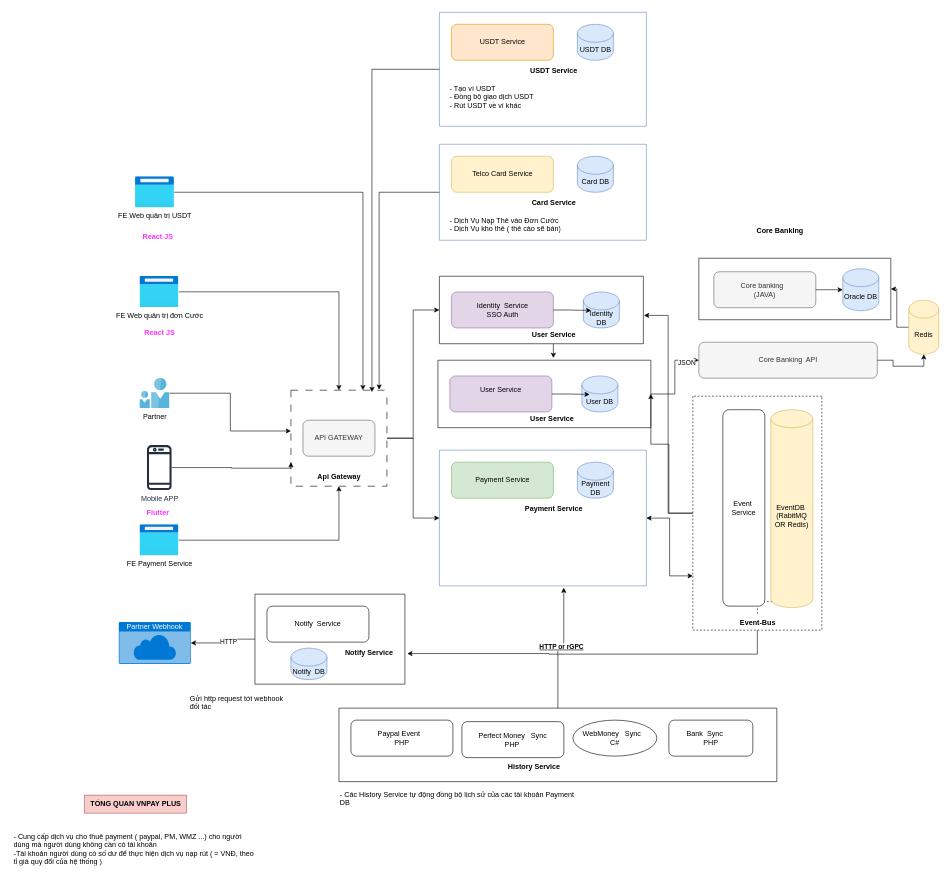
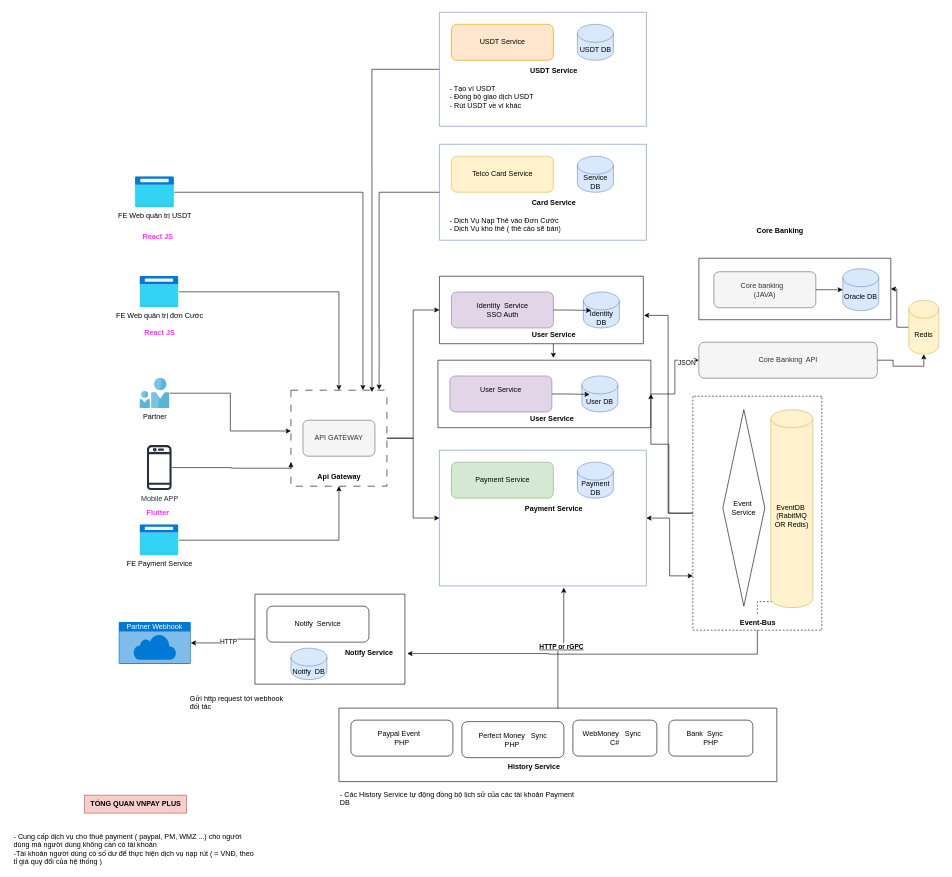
  <mxCell id="0" />
  <mxCell id="1" parent="0" />
  <mxCell id="2" style="edgeStyle=orthogonalEdgeStyle;rounded=0;orthogonalLoop=1;jettySize=auto;html=1;entryX=0;entryY=0.5;entryDx=0;entryDy=0;" parent="1" source="4" target="12" edge="1"><mxGeometry relative="1" as="geometry" /></mxCell>
  <mxCell id="3" style="edgeStyle=orthogonalEdgeStyle;rounded=0;orthogonalLoop=1;jettySize=auto;html=1;entryX=0;entryY=0.5;entryDx=0;entryDy=0;" parent="1" source="4" target="19" edge="1"><mxGeometry relative="1" as="geometry" /></mxCell>
  <mxCell id="4" value="API GATEWAY" style="swimlane;startSize=0;fontColor=none;noLabel=1;dashed=1;dashPattern=12 12;" parent="1" vertex="1"><mxGeometry x="484" y="650" width="160" height="160" as="geometry" /></mxCell>
  <mxCell id="5" value="API GATEWAY" style="rounded=1;whiteSpace=wrap;html=1;fillColor=#f5f5f5;fontColor=#333333;strokeColor=#666666;" parent="4" vertex="1"><mxGeometry x="20" y="50" width="120" height="60" as="geometry" /></mxCell>
  <mxCell id="6" value="&lt;b&gt;Api Gateway&lt;br&gt;&lt;/b&gt;" style="text;html=1;align=center;verticalAlign=middle;resizable=0;points=[];autosize=1;strokeColor=none;fillColor=none;" parent="4" vertex="1"><mxGeometry x="35" y="130" width="90" height="30" as="geometry" /></mxCell>
  <mxCell id="7" value="Core Banking&amp;nbsp; API" style="rounded=1;whiteSpace=wrap;html=1;fillColor=#f5f5f5;strokeColor=#666666;fontColor=#333333;" parent="1" vertex="1"><mxGeometry x="1164" y="570" width="297.5" height="60" as="geometry" /></mxCell>
  <mxCell id="8" value="Post" style="swimlane;startSize=0;rounded=1;shadow=0;fontColor=none;labelBackgroundColor=none;noLabel=1;" parent="1" vertex="1"><mxGeometry x="1164" y="430" width="320" height="102.5" as="geometry" /></mxCell>
  <mxCell id="9" value="&lt;div&gt;Core banking&lt;span style=&quot;white-space: pre;&quot;&gt;&#09;&lt;/span&gt;&lt;/div&gt;&lt;div&gt;&lt;span style=&quot;white-space: pre;&quot;&gt;(JAVA)&lt;br&gt;&lt;/span&gt;&lt;/div&gt;" style="rounded=1;whiteSpace=wrap;html=1;fillColor=#f5f5f5;strokeColor=#666666;fontColor=#333333;" parent="8" vertex="1"><mxGeometry x="25" y="22.5" width="170" height="60" as="geometry" /></mxCell>
  <mxCell id="10" value="Oracle DB" style="shape=cylinder3;whiteSpace=wrap;html=1;boundedLbl=1;backgroundOutline=1;size=15;fillColor=#dae8fc;strokeColor=#6c8ebf;" parent="8" vertex="1"><mxGeometry x="240" y="17.5" width="60" height="70" as="geometry" /></mxCell>
  <mxCell id="11" value="" style="edgeStyle=orthogonalEdgeStyle;rounded=0;orthogonalLoop=1;jettySize=auto;html=1;" parent="8" source="9" target="10" edge="1"><mxGeometry relative="1" as="geometry" /></mxCell>
  <mxCell id="12" value="Post" style="swimlane;startSize=0;rounded=1;shadow=0;fontColor=none;labelBackgroundColor=none;noLabel=1;" parent="1" vertex="1"><mxGeometry x="731.5" y="460" width="340" height="112.5" as="geometry" /></mxCell>
  <mxCell id="13" style="edgeStyle=orthogonalEdgeStyle;rounded=0;orthogonalLoop=1;jettySize=auto;html=1;" parent="12" source="14" edge="1"><mxGeometry relative="1" as="geometry"><mxPoint x="190" y="136.25" as="targetPoint" /></mxGeometry></mxCell>
  <mxCell id="14" value="&lt;b&gt;User Service&lt;br&gt;&lt;/b&gt;" style="text;html=1;align=center;verticalAlign=middle;resizable=0;points=[];autosize=1;strokeColor=none;fillColor=none;" parent="12" vertex="1"><mxGeometry x="140" y="82.5" width="100" height="30" as="geometry" /></mxCell>
  <mxCell id="15" value="&lt;div&gt;Identity&amp;nbsp; Service&lt;/div&gt;&lt;div&gt;SSO Auth &lt;br&gt;&lt;/div&gt;" style="rounded=1;whiteSpace=wrap;html=1;fillColor=#e1d5e7;strokeColor=#9673a6;" parent="12" vertex="1"><mxGeometry x="20" y="26.25" width="170" height="60" as="geometry" /></mxCell>
  <mxCell id="16" value="Identity DB" style="shape=cylinder3;whiteSpace=wrap;html=1;boundedLbl=1;backgroundOutline=1;size=15;fillColor=#dae8fc;strokeColor=#6c8ebf;" parent="12" vertex="1"><mxGeometry x="240" y="26.25" width="60" height="60" as="geometry" /></mxCell>
  <mxCell id="17" style="edgeStyle=orthogonalEdgeStyle;rounded=0;orthogonalLoop=1;jettySize=auto;html=1;entryX=0.217;entryY=0.513;entryDx=0;entryDy=0;entryPerimeter=0;" parent="12" source="15" target="16" edge="1"><mxGeometry relative="1" as="geometry" /></mxCell>
  <mxCell id="18" style="edgeStyle=orthogonalEdgeStyle;rounded=0;orthogonalLoop=1;jettySize=auto;html=1;entryX=0;entryY=0.768;entryDx=0;entryDy=0;startArrow=classic;startFill=1;entryPerimeter=0;" parent="1" source="19" target="24" edge="1"><mxGeometry relative="1" as="geometry"><Array as="points" /></mxGeometry></mxCell>
  <mxCell id="19" value="Post" style="swimlane;startSize=0;rounded=1;shadow=0;labelBackgroundColor=none;noLabel=1;fillColor=#dae8fc;strokeColor=#6c8ebf;" parent="1" vertex="1"><mxGeometry x="731.5" y="750" width="345" height="226.25" as="geometry" /></mxCell>
  <mxCell id="20" value="&lt;b&gt;Payment Service&lt;br&gt;&lt;/b&gt;" style="text;html=1;align=center;verticalAlign=middle;resizable=0;points=[];autosize=1;strokeColor=none;fillColor=none;" parent="19" vertex="1"><mxGeometry x="130" y="82.5" width="120" height="30" as="geometry" /></mxCell>
  <mxCell id="21" value="Payment Service" style="rounded=1;whiteSpace=wrap;html=1;fillColor=#d5e8d4;strokeColor=#82b366;" parent="19" vertex="1"><mxGeometry x="20" y="20" width="170" height="60" as="geometry" /></mxCell>
  <mxCell id="22" value="Payment DB" style="shape=cylinder3;whiteSpace=wrap;html=1;boundedLbl=1;backgroundOutline=1;size=15;fillColor=#dae8fc;strokeColor=#6c8ebf;" parent="19" vertex="1"><mxGeometry x="230" y="20" width="60" height="60" as="geometry" /></mxCell>
  <mxCell id="23" style="edgeStyle=orthogonalEdgeStyle;rounded=0;orthogonalLoop=1;jettySize=auto;html=1;entryX=1;entryY=0.5;entryDx=0;entryDy=0;" parent="1" source="24" target="60" edge="1"><mxGeometry relative="1" as="geometry"><Array as="points"><mxPoint x="1114" y="855" /><mxPoint x="1114" y="740" /></Array></mxGeometry></mxCell>
  <mxCell id="24" value="Post" style="swimlane;startSize=0;rounded=1;shadow=0;fontColor=none;labelBackgroundColor=none;noLabel=1;dashed=1;" parent="1" vertex="1"><mxGeometry x="1154" y="660" width="215" height="390" as="geometry" /></mxCell>
  <mxCell id="25" value="" style="edgeStyle=orthogonalEdgeStyle;rounded=0;orthogonalLoop=1;jettySize=auto;html=1;dashed=1;" parent="24" source="26" target="27" edge="1"><mxGeometry relative="1" as="geometry" /></mxCell>
  <mxCell id="26" value="&lt;b&gt;Event-Bus&lt;/b&gt;" style="text;html=1;align=center;verticalAlign=middle;resizable=0;points=[];autosize=1;strokeColor=none;fillColor=none;" parent="24" vertex="1"><mxGeometry x="67.5" y="362.5" width="80" height="30" as="geometry" /></mxCell>
  <mxCell id="27" value="&lt;div&gt;EventDB&amp;nbsp;&lt;/div&gt;&lt;div&gt;(RabitMQ OR Redis)&lt;/div&gt;" style="shape=cylinder3;whiteSpace=wrap;html=1;boundedLbl=1;backgroundOutline=1;size=15;fillColor=#fff2cc;strokeColor=#d6b656;" parent="24" vertex="1"><mxGeometry x="130" y="22.5" width="70" height="330" as="geometry" /></mxCell>
- <mxCell id="28" value="Event&amp;nbsp; Service" style="rounded=1;whiteSpace=wrap;html=1;" parent="24" vertex="1"><mxGeometry x="50" y="22.5" width="70" height="327.5" as="geometry" /></mxCell>
+ <mxCell id="28" value="Event&amp;nbsp; Service" style="rhombus;whiteSpace=wrap;html=1;" parent="24" vertex="1"><mxGeometry x="50" y="22.5" width="70" height="327.5" as="geometry" /></mxCell>
  <mxCell id="29" value="TỔNG QUAN VNPAY PLUS" style="text;html=1;align=center;verticalAlign=middle;resizable=0;points=[];autosize=1;strokeColor=#b85450;fillColor=#f8cecc;fontStyle=1" parent="1" vertex="1"><mxGeometry x="140" y="1325" width="170" height="30" as="geometry" /></mxCell>
  <mxCell id="30" style="edgeStyle=orthogonalEdgeStyle;rounded=0;orthogonalLoop=1;jettySize=auto;html=1;" parent="1" source="32" target="56" edge="1"><mxGeometry relative="1" as="geometry" /></mxCell>
  <mxCell id="31" value="HTTP" style="edgeLabel;html=1;align=center;verticalAlign=middle;resizable=0;points=[];" parent="30" vertex="1" connectable="0"><mxGeometry x="-0.202" y="4" relative="1" as="geometry"><mxPoint as="offset" /></mxGeometry></mxCell>
  <mxCell id="32" value="Post" style="swimlane;startSize=0;rounded=1;shadow=0;fontColor=none;labelBackgroundColor=none;noLabel=1;" parent="1" vertex="1"><mxGeometry x="424" y="990" width="250" height="150" as="geometry" /></mxCell>
  <mxCell id="33" value="&lt;b&gt;Notify Service&lt;br&gt;&lt;/b&gt;" style="text;html=1;align=center;verticalAlign=middle;resizable=0;points=[];autosize=1;strokeColor=none;fillColor=none;" parent="32" vertex="1"><mxGeometry x="140" y="82.5" width="100" height="30" as="geometry" /></mxCell>
  <mxCell id="34" value="Notify&amp;nbsp; Service" style="rounded=1;whiteSpace=wrap;html=1;" parent="32" vertex="1"><mxGeometry x="20" y="20" width="170" height="60" as="geometry" /></mxCell>
  <mxCell id="35" value="Notify&amp;nbsp; DB" style="shape=cylinder3;whiteSpace=wrap;html=1;boundedLbl=1;backgroundOutline=1;size=15;fillColor=#dae8fc;strokeColor=#6c8ebf;" parent="32" vertex="1"><mxGeometry x="60" y="90" width="60" height="52.5" as="geometry" /></mxCell>
  <mxCell id="36" value="Partner" style="image;sketch=0;aspect=fixed;html=1;points=[];align=center;fontSize=12;image=img/lib/mscae/Two_User_Icon.svg;" parent="1" vertex="1"><mxGeometry x="232" y="630" width="50" height="50" as="geometry" /></mxCell>
  <mxCell id="37" style="edgeStyle=orthogonalEdgeStyle;rounded=0;orthogonalLoop=1;jettySize=auto;html=1;entryX=0;entryY=0.425;entryDx=0;entryDy=0;entryPerimeter=0;" parent="1" source="36" target="4" edge="1"><mxGeometry relative="1" as="geometry" /></mxCell>
  <mxCell id="38" style="edgeStyle=orthogonalEdgeStyle;rounded=0;orthogonalLoop=1;jettySize=auto;html=1;entryX=0;entryY=0.75;entryDx=0;entryDy=0;" parent="1" source="39" target="4" edge="1"><mxGeometry relative="1" as="geometry"><Array as="points"><mxPoint x="385" y="779" /><mxPoint x="385" y="780" /><mxPoint x="484" y="780" /></Array></mxGeometry></mxCell>
  <mxCell id="39" value="Mobile APP" style="sketch=0;outlineConnect=0;fontColor=#232F3E;gradientColor=none;fillColor=#232F3D;strokeColor=none;dashed=0;verticalLabelPosition=bottom;verticalAlign=top;align=center;html=1;fontSize=12;fontStyle=0;aspect=fixed;pointerEvents=1;shape=mxgraph.aws4.mobile_client;" parent="1" vertex="1"><mxGeometry x="244" y="740" width="41" height="78" as="geometry" /></mxCell>
  <mxCell id="40" style="edgeStyle=orthogonalEdgeStyle;rounded=0;orthogonalLoop=1;jettySize=auto;html=1;" parent="1" source="41" target="6" edge="1"><mxGeometry relative="1" as="geometry" /></mxCell>
  <mxCell id="41" value="FE Payment Service" style="image;aspect=fixed;html=1;points=[];align=center;fontSize=12;image=img/lib/azure2/general/Browser.svg;" parent="1" vertex="1"><mxGeometry x="232" y="874" width="65" height="52" as="geometry" /></mxCell>
  <mxCell id="42" value="Gửi http request tới webhook đối tác " style="text;html=1;whiteSpace=wrap;overflow=hidden;rounded=0;" parent="1" vertex="1"><mxGeometry x="314" y="1150" width="170" height="60" as="geometry" /></mxCell>
  <mxCell id="43" value="Post" style="swimlane;startSize=0;rounded=1;shadow=0;fontColor=none;labelBackgroundColor=none;noLabel=1;" parent="1" vertex="1"><mxGeometry x="564" y="1180" width="730" height="122.5" as="geometry" /></mxCell>
  <mxCell id="44" value="&lt;div&gt;Paypal Event&lt;span style=&quot;white-space: pre;&quot;&gt;&#09;&lt;/span&gt;&lt;/div&gt;&lt;div&gt;&lt;span style=&quot;white-space: pre;&quot;&gt;PHP&lt;br&gt;&lt;/span&gt;&lt;/div&gt;" style="rounded=1;whiteSpace=wrap;html=1;" parent="43" vertex="1"><mxGeometry x="20" y="20" width="170" height="60" as="geometry" /></mxCell>
  <mxCell id="45" value="&lt;div&gt;Perfect Money &amp;nbsp; Sync&lt;/div&gt;&lt;div&gt;&lt;span style=&quot;white-space: pre;&quot;&gt;PHP&#09;&lt;/span&gt;&lt;/div&gt;" style="rounded=1;whiteSpace=wrap;html=1;" parent="43" vertex="1"><mxGeometry x="205" y="22.5" width="170" height="60" as="geometry" /></mxCell>
- <mxCell id="46" value="&lt;div&gt;WebMoney &amp;nbsp; Sync&lt;span style=&quot;white-space: pre;&quot;&gt;&#09;&lt;/span&gt;&lt;/div&gt;&lt;div&gt;&lt;span style=&quot;white-space: pre;&quot;&gt;C#&lt;br&gt;&lt;/span&gt;&lt;/div&gt;" style="ellipse;whiteSpace=wrap;html=1;" parent="43" vertex="1"><mxGeometry x="390" y="20" width="140" height="60" as="geometry" /></mxCell>
+ <mxCell id="46" value="&lt;div&gt;WebMoney &amp;nbsp; Sync&lt;span style=&quot;white-space: pre;&quot;&gt;&#09;&lt;/span&gt;&lt;/div&gt;&lt;div&gt;&lt;span style=&quot;white-space: pre;&quot;&gt;C#&lt;br&gt;&lt;/span&gt;&lt;/div&gt;" style="rounded=1;whiteSpace=wrap;html=1;" parent="43" vertex="1"><mxGeometry x="390" y="20" width="140" height="60" as="geometry" /></mxCell>
  <mxCell id="47" value="&lt;div&gt;Bank&amp;nbsp; Sync&lt;span style=&quot;white-space: pre;&quot;&gt;&#09;&lt;/span&gt;&lt;/div&gt;&lt;div&gt;&lt;span style=&quot;white-space: pre;&quot;&gt;PHP&lt;br&gt;&lt;/span&gt;&lt;/div&gt;" style="rounded=1;whiteSpace=wrap;html=1;" parent="43" vertex="1"><mxGeometry x="550" y="20" width="140" height="60" as="geometry" /></mxCell>
  <mxCell id="48" value="&lt;b&gt;History Service&lt;br&gt;&lt;/b&gt;" style="text;html=1;align=center;verticalAlign=middle;resizable=0;points=[];autosize=1;strokeColor=none;fillColor=none;" parent="43" vertex="1"><mxGeometry x="270" y="82.5" width="110" height="30" as="geometry" /></mxCell>
  <mxCell id="49" style="edgeStyle=orthogonalEdgeStyle;rounded=0;orthogonalLoop=1;jettySize=auto;html=1;entryX=0.601;entryY=1.013;entryDx=0;entryDy=0;entryPerimeter=0;" parent="1" source="43" target="19" edge="1"><mxGeometry relative="1" as="geometry" /></mxCell>
  <mxCell id="50" value="HTTP or rGPC" style="edgeLabel;html=1;align=center;verticalAlign=middle;resizable=0;points=[];fontStyle=5" parent="49" vertex="1" connectable="0"><mxGeometry x="0.017" y="1" relative="1" as="geometry"><mxPoint as="offset" /></mxGeometry></mxCell>
  <mxCell id="51" value="&lt;div&gt;- Các History Service tự động đồng bộ lịch sử của các tài khoản Payment DB&lt;br&gt;&lt;/div&gt;" style="text;html=1;whiteSpace=wrap;overflow=hidden;rounded=0;" parent="1" vertex="1"><mxGeometry x="564" y="1310" width="410" height="60" as="geometry" /></mxCell>
  <mxCell id="52" style="edgeStyle=orthogonalEdgeStyle;rounded=0;orthogonalLoop=1;jettySize=auto;html=1;entryX=1;entryY=0.5;entryDx=0;entryDy=0;" parent="1" source="53" target="8" edge="1"><mxGeometry relative="1" as="geometry" /></mxCell>
  <mxCell id="53" value="Redis" style="shape=cylinder3;whiteSpace=wrap;html=1;boundedLbl=1;backgroundOutline=1;size=15;fillColor=#fff2cc;strokeColor=#d6b656;" parent="1" vertex="1"><mxGeometry x="1514" y="500" width="50" height="90" as="geometry" /></mxCell>
  <mxCell id="54" style="edgeStyle=orthogonalEdgeStyle;rounded=0;orthogonalLoop=1;jettySize=auto;html=1;entryX=0.5;entryY=1;entryDx=0;entryDy=0;entryPerimeter=0;" parent="1" source="7" target="53" edge="1"><mxGeometry relative="1" as="geometry" /></mxCell>
  <mxCell id="55" style="edgeStyle=orthogonalEdgeStyle;rounded=0;orthogonalLoop=1;jettySize=auto;html=1;entryX=1.016;entryY=0.66;entryDx=0;entryDy=0;entryPerimeter=0;" parent="1" source="24" target="32" edge="1"><mxGeometry relative="1" as="geometry"><Array as="points"><mxPoint x="1262" y="1090" /><mxPoint x="914" y="1090" /><mxPoint x="914" y="1089" /></Array></mxGeometry></mxCell>
  <mxCell id="56" value="&lt;div&gt;Partner Webhook&lt;/div&gt;&lt;div&gt;&lt;br&gt;&lt;/div&gt;" style="html=1;whiteSpace=wrap;strokeColor=none;fillColor=#0079D6;labelPosition=center;verticalLabelPosition=middle;verticalAlign=top;align=center;fontSize=12;outlineConnect=0;spacingTop=-6;fontColor=#FFFFFF;sketch=0;shape=mxgraph.sitemap.cloud;" parent="1" vertex="1"><mxGeometry x="197" y="1036.25" width="120" height="70" as="geometry" /></mxCell>
  <mxCell id="57" value="&lt;b&gt;Core Banking&lt;br&gt;&lt;/b&gt;" style="text;html=1;align=center;verticalAlign=middle;resizable=0;points=[];autosize=1;strokeColor=none;fillColor=none;" parent="1" vertex="1"><mxGeometry x="1249" width="100" height="30" as="geometry" y="370" /></mxCell>
  <mxCell id="58" style="edgeStyle=orthogonalEdgeStyle;rounded=0;orthogonalLoop=1;jettySize=auto;html=1;entryX=0;entryY=0.5;entryDx=0;entryDy=0;" parent="1" source="60" target="7" edge="1"><mxGeometry relative="1" as="geometry" /></mxCell>
  <mxCell id="59" value="JSON" style="edgeLabel;html=1;align=center;verticalAlign=middle;resizable=0;points=[];" parent="58" vertex="1" connectable="0"><mxGeometry x="0.707" y="-3" relative="1" as="geometry"><mxPoint as="offset" /></mxGeometry></mxCell>
  <mxCell id="60" value="Post" style="swimlane;startSize=0;rounded=1;shadow=0;fontColor=none;labelBackgroundColor=none;noLabel=1;" parent="1" vertex="1"><mxGeometry x="729" y="600" width="355" height="112.5" as="geometry" /></mxCell>
  <mxCell id="61" value="&lt;b&gt;User Service&lt;br&gt;&lt;/b&gt;" style="text;html=1;align=center;verticalAlign=middle;resizable=0;points=[];autosize=1;strokeColor=none;fillColor=none;" parent="60" vertex="1"><mxGeometry x="140" y="82.5" width="100" height="30" as="geometry" /></mxCell>
  <mxCell id="62" value="&lt;div&gt;User Service&lt;/div&gt;&lt;div&gt;&lt;br&gt;&lt;/div&gt;" style="rounded=1;whiteSpace=wrap;html=1;fillColor=#e1d5e7;strokeColor=#9673a6;" parent="60" vertex="1"><mxGeometry x="20" y="26.25" width="170" height="60" as="geometry" /></mxCell>
  <mxCell id="63" value="User DB" style="shape=cylinder3;whiteSpace=wrap;html=1;boundedLbl=1;backgroundOutline=1;size=15;fillColor=#dae8fc;strokeColor=#6c8ebf;" parent="60" vertex="1"><mxGeometry x="240" y="26.25" width="60" height="60" as="geometry" /></mxCell>
  <mxCell id="64" style="edgeStyle=orthogonalEdgeStyle;rounded=0;orthogonalLoop=1;jettySize=auto;html=1;entryX=0.217;entryY=0.513;entryDx=0;entryDy=0;entryPerimeter=0;" parent="60" source="62" target="63" edge="1"><mxGeometry relative="1" as="geometry" /></mxCell>
  <mxCell id="65" style="edgeStyle=orthogonalEdgeStyle;rounded=0;orthogonalLoop=1;jettySize=auto;html=1;entryX=1.003;entryY=0.58;entryDx=0;entryDy=0;entryPerimeter=0;" parent="1" source="24" target="12" edge="1"><mxGeometry relative="1" as="geometry" /></mxCell>
  <mxCell id="66" value="&lt;div&gt;- Cung cấp dịch vụ cho thuê payment ( paypal, PM, WMZ ...) cho người dùng mà người dùng không cần có tài khoản &lt;br&gt;&lt;/div&gt;&lt;div&gt;-Tài khoản người dùng có số dư để thực hiện dịch vụ nạp rút ( = VNĐ, theo tỉ giá quy đổi của hệ thống ) &lt;br&gt;&lt;/div&gt;&lt;div&gt;&lt;br&gt;&lt;/div&gt;" style="text;html=1;whiteSpace=wrap;overflow=hidden;rounded=0;" parent="1" vertex="1"><mxGeometry x="20" y="1380" width="410" height="60" as="geometry" /></mxCell>
  <mxCell id="67" value="Post" style="swimlane;startSize=0;rounded=1;shadow=0;labelBackgroundColor=none;noLabel=1;fillColor=#dae8fc;strokeColor=#6c8ebf;" parent="1" vertex="1"><mxGeometry x="731.5" y="240" width="345" height="160" as="geometry" /></mxCell>
  <mxCell id="68" value="&lt;b&gt;Card Service&lt;br&gt;&lt;/b&gt;" style="text;html=1;align=center;verticalAlign=middle;resizable=0;points=[];autosize=1;strokeColor=none;fillColor=none;" parent="67" vertex="1"><mxGeometry x="140" y="82.5" width="100" height="30" as="geometry" /></mxCell>
  <mxCell id="69" value="Telco Card Service" style="rounded=1;whiteSpace=wrap;html=1;fillColor=#fff2cc;strokeColor=#d6b656;" parent="67" vertex="1"><mxGeometry x="20" y="20" width="170" height="60" as="geometry" /></mxCell>
- <mxCell id="70" value="Card DB" style="shape=cylinder3;whiteSpace=wrap;html=1;boundedLbl=1;backgroundOutline=1;size=15;fillColor=#dae8fc;strokeColor=#6c8ebf;" parent="67" vertex="1"><mxGeometry x="230" y="20" width="60" height="60" as="geometry" /></mxCell>
+ <mxCell id="70" value="Service DB" style="shape=cylinder3;whiteSpace=wrap;html=1;boundedLbl=1;backgroundOutline=1;size=15;fillColor=#dae8fc;strokeColor=#6c8ebf;" parent="67" vertex="1"><mxGeometry x="230" y="20" width="60" height="60" as="geometry" /></mxCell>
  <mxCell id="71" value="&lt;div&gt;- Dịch Vụ Nạp Thẻ vào Đơn Cước&lt;br&gt;&lt;/div&gt;&lt;div&gt;- Dịch Vụ kho thẻ ( thẻ cào sẽ bán)&lt;br&gt;&lt;/div&gt;&lt;div&gt;&lt;br&gt;&lt;/div&gt;" style="text;html=1;whiteSpace=wrap;overflow=hidden;rounded=0;" parent="67" vertex="1"><mxGeometry x="15" y="112.5" width="295" height="47.5" as="geometry" /></mxCell>
  <mxCell id="72" value="Post" style="swimlane;startSize=0;rounded=1;shadow=0;labelBackgroundColor=none;noLabel=1;fillColor=#dae8fc;strokeColor=#6c8ebf;" parent="1" vertex="1"><mxGeometry x="731.5" y="20" width="345" height="190" as="geometry" /></mxCell>
  <mxCell id="73" value="&lt;b&gt;USDT Service&lt;br&gt;&lt;/b&gt;" style="text;html=1;align=center;verticalAlign=middle;resizable=0;points=[];autosize=1;strokeColor=none;fillColor=none;" parent="72" vertex="1"><mxGeometry x="140" y="82.5" width="100" height="30" as="geometry" /></mxCell>
  <mxCell id="74" value="USDT Service" style="rounded=1;whiteSpace=wrap;html=1;fillColor=#ffe6cc;strokeColor=#d79b00;" parent="72" vertex="1"><mxGeometry x="20" y="20" width="170" height="60" as="geometry" /></mxCell>
  <mxCell id="75" value="USDT DB" style="shape=cylinder3;whiteSpace=wrap;html=1;boundedLbl=1;backgroundOutline=1;size=15;fillColor=#dae8fc;strokeColor=#6c8ebf;" parent="72" vertex="1"><mxGeometry x="230" y="20" width="60" height="60" as="geometry" /></mxCell>
  <mxCell id="76" value="&lt;div&gt;- Tạo ví USDT&lt;/div&gt;&lt;div&gt;- Đồng bộ giao dịch USDT&lt;/div&gt;&lt;div&gt;- Rút USDT về ví khác &lt;br&gt;&lt;/div&gt;" style="text;html=1;whiteSpace=wrap;overflow=hidden;rounded=0;" parent="72" vertex="1"><mxGeometry x="15" y="112.5" width="295" height="57.5" as="geometry" /></mxCell>
  <mxCell id="77" style="edgeStyle=orthogonalEdgeStyle;rounded=0;orthogonalLoop=1;jettySize=auto;html=1;entryX=0.75;entryY=0;entryDx=0;entryDy=0;" parent="1" source="78" target="4" edge="1"><mxGeometry relative="1" as="geometry" /></mxCell>
  <mxCell id="78" value="FE Web quản trị USDT " style="image;aspect=fixed;html=1;points=[];align=center;fontSize=12;image=img/lib/azure2/general/Browser.svg;" parent="1" vertex="1"><mxGeometry x="224.5" y="294" width="65" height="52" as="geometry" /></mxCell>
  <mxCell id="79" style="edgeStyle=orthogonalEdgeStyle;rounded=0;orthogonalLoop=1;jettySize=auto;html=1;" parent="1" source="80" target="4" edge="1"><mxGeometry relative="1" as="geometry" /></mxCell>
  <mxCell id="80" value="FE Web quản trị đơn Cước" style="image;aspect=fixed;html=1;points=[];align=center;fontSize=12;image=img/lib/azure2/general/Browser.svg;" parent="1" vertex="1"><mxGeometry x="232" y="460" width="65" height="52" as="geometry" /></mxCell>
  <mxCell id="81" style="edgeStyle=orthogonalEdgeStyle;rounded=0;orthogonalLoop=1;jettySize=auto;html=1;entryX=0.919;entryY=-0.006;entryDx=0;entryDy=0;entryPerimeter=0;" parent="1" source="67" target="4" edge="1"><mxGeometry relative="1" as="geometry" /></mxCell>
  <mxCell id="82" style="edgeStyle=orthogonalEdgeStyle;rounded=0;orthogonalLoop=1;jettySize=auto;html=1;entryX=0.844;entryY=0.019;entryDx=0;entryDy=0;entryPerimeter=0;" parent="1" source="72" target="4" edge="1"><mxGeometry relative="1" as="geometry" /></mxCell>
  <mxCell id="83" value="React JS" style="text;html=1;align=center;verticalAlign=middle;resizable=0;points=[];autosize=1;strokeColor=none;fillColor=none;fontStyle=1;fontColor=#FF33FF;" parent="1" vertex="1"><mxGeometry x="229.5" y="540" width="70" height="30" as="geometry" /></mxCell>
  <mxCell id="84" value="Flutter" style="text;html=1;align=center;verticalAlign=middle;resizable=0;points=[];autosize=1;strokeColor=none;fillColor=none;fontStyle=1;fontColor=#FF33FF;" parent="1" vertex="1"><mxGeometry x="232" y="840" width="60" height="30" as="geometry" /></mxCell>
  <mxCell id="85" value="React JS" style="text;html=1;align=center;verticalAlign=middle;resizable=0;points=[];autosize=1;strokeColor=none;fillColor=none;fontStyle=1;fontColor=#FF33FF;" parent="1" vertex="1"><mxGeometry x="227" y="380" width="70" height="30" as="geometry" /></mxCell>
